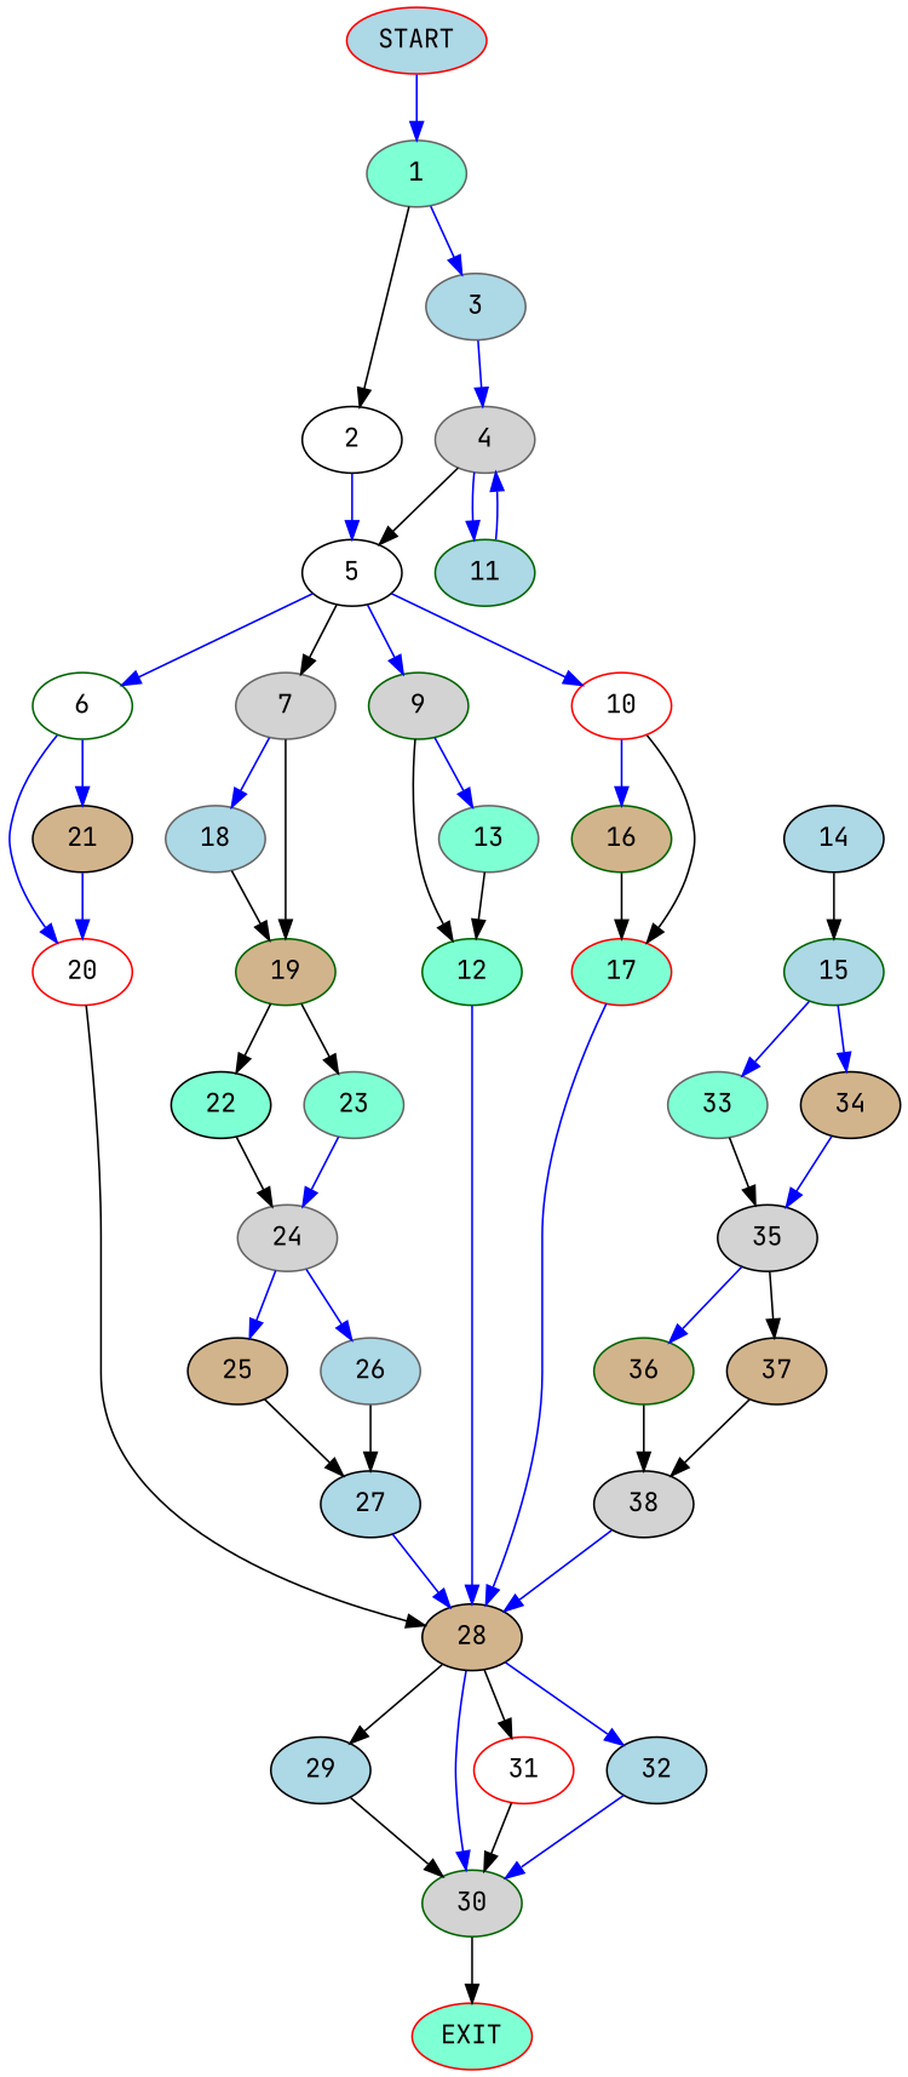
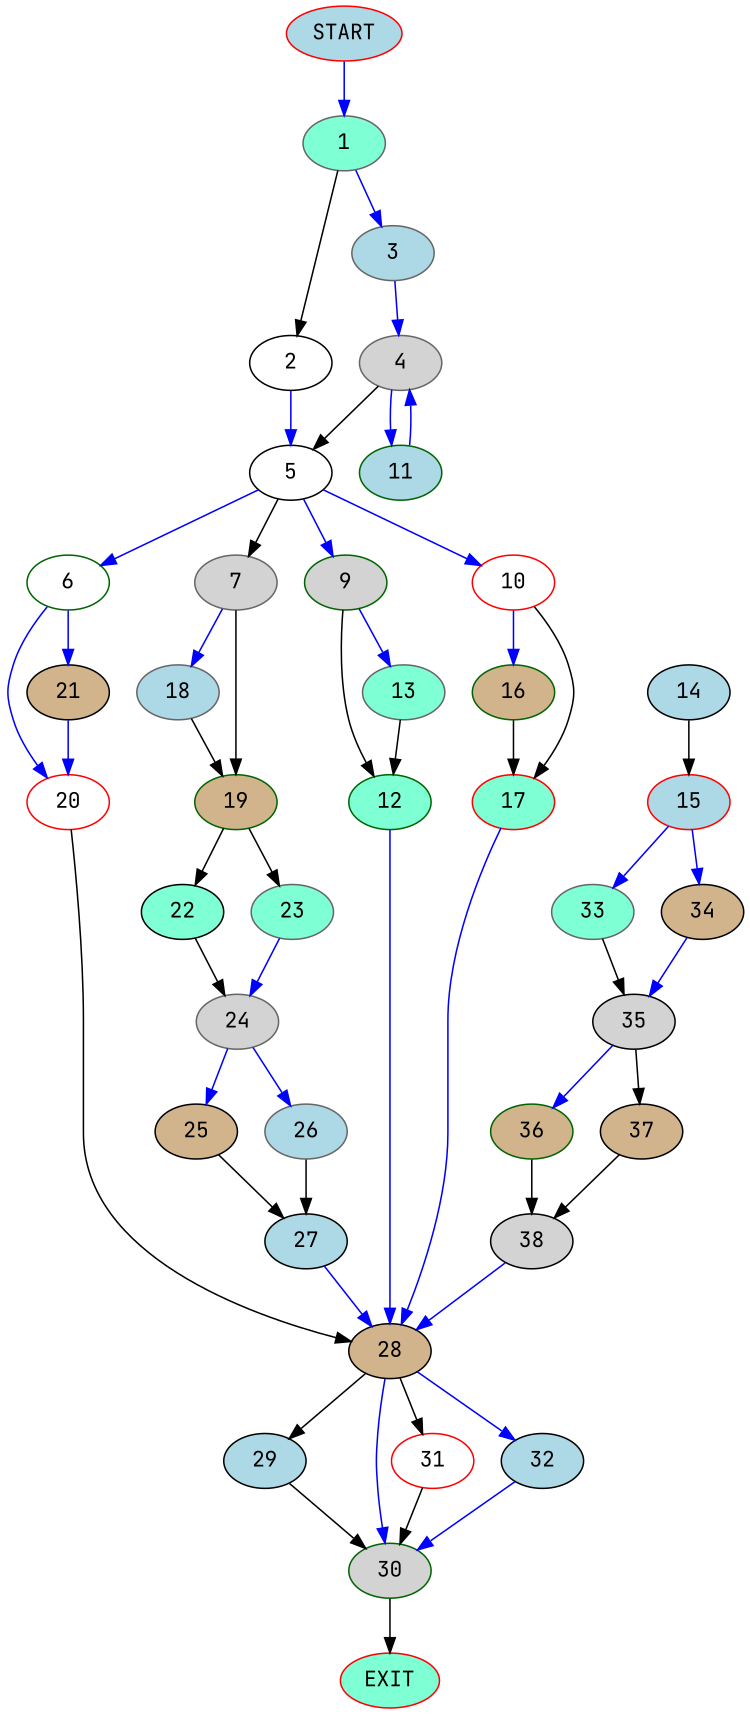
  digraph {
    fontname="JetBrains Mono"
    node [color=black fillcolor=lightblue fontname="JetBrains Mono" style=filled]
    edge [color=blue fontname="JetBrains Mono"]
    n1 [color=red label=START]
    1 [color=gray40 fillcolor=aquamarine]
    2 [fillcolor=white]
    3 [color=gray40]
    n5 [color=red fillcolor=aquamarine label=EXIT]
    5 [fillcolor=white]
    4 [color=gray40 fillcolor=lightgrey]
    6 [color=darkgreen fillcolor=white]
    7 [color=gray40 fillcolor=lightgrey]
    9 [color=darkgreen fillcolor=lightgrey]
    10 [color=red fillcolor=white]
    11 [color=darkgreen]
    20 [color=red fillcolor=white]
    21 [fillcolor=tan]
    18 [color=gray40]
    19 [color=darkgreen fillcolor=tan]
    12 [color=darkgreen fillcolor=aquamarine]
    13 [color=gray40 fillcolor=aquamarine]
    16 [color=darkgreen fillcolor=tan]
    17 [color=red fillcolor=aquamarine]
    28 [fillcolor=tan]
    22 [fillcolor=aquamarine]
    23 [color=gray40 fillcolor=aquamarine]
-   15 [color=darkgreen]
+   15 [color=red]
    14
    33 [color=gray40 fillcolor=aquamarine]
    34 [fillcolor=tan]
    29
    30 [color=darkgreen fillcolor=lightgrey]
    31 [color=red fillcolor=white]
    32
    35 [fillcolor=lightgrey]
    24 [color=gray40 fillcolor=lightgrey]
    25 [fillcolor=tan]
    26 [color=gray40]
    27
    36 [color=darkgreen fillcolor=tan]
    37 [fillcolor=tan]
    38 [fillcolor=lightgrey]
    n1 -> 1
    1 -> 2 [color=black]
    1 -> 3
    2 -> 5
    3 -> 4
    5 -> 6
    5 -> 7 [color=black]
    5 -> 9
    5 -> 10
    4 -> 5 [color=black]
    4 -> 11
    6 -> 20
    6 -> 21
    7 -> 18
    7 -> 19 [color=black]
    9 -> 12 [color=black]
    9 -> 13
    10 -> 16
    10 -> 17 [color=black]
    11 -> 4
    20 -> 28 [color=black]
    21 -> 20
    18 -> 19 [color=black]
    19 -> 22 [color=black]
    19 -> 23 [color=black]
    12 -> 28
    13 -> 12 [color=black]
    16 -> 17 [color=black]
    17 -> 28
    28 -> 29 [color=black]
    28 -> 30
    28 -> 31 [color=black]
    28 -> 32
    22 -> 24 [color=black]
    23 -> 24
    15 -> 33
    15 -> 34
    14 -> 15 [color=black]
    33 -> 35 [color=black]
    34 -> 35
    29 -> 30 [color=black]
    30 -> n5 [color=black]
    31 -> 30 [color=black]
    32 -> 30
    35 -> 36
    35 -> 37 [color=black]
    24 -> 25
    24 -> 26
    25 -> 27 [color=black]
    26 -> 27 [color=black]
    27 -> 28
    36 -> 38 [color=black]
    37 -> 38 [color=black]
    38 -> 28
  }
